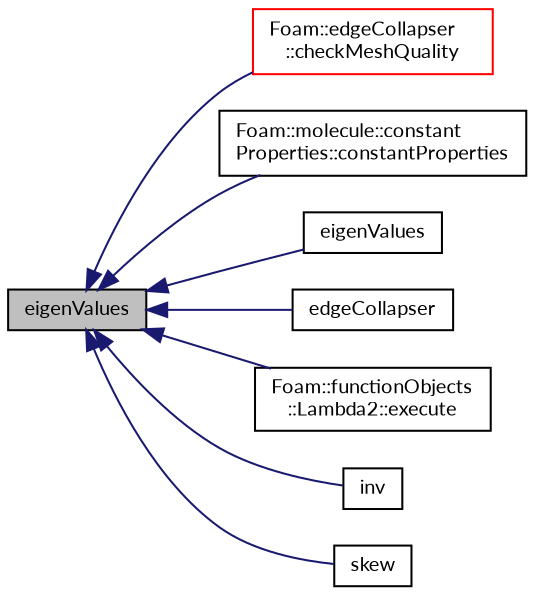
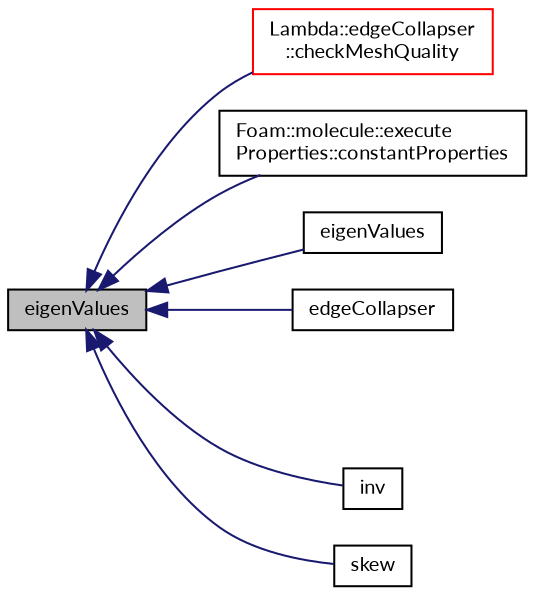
  digraph {
    fontname=Lato
    rankdir=LR
    node [color=black fontname=Lato fontsize=10 shape=record]
    edge [color=midnightblue dir=back fontname=Lato fontsize=10 labelfontname=Helvetica labelfontsize=10 style=solid]
    n1 [fillcolor=grey75 fontcolor=black height=0.2 label=eigenValues style=filled width=0.4]
-   n2 [color=red height=0.2 label="Foam::edgeCollapser\l::checkMeshQuality" width=0.4]
-   n3 [height=0.2 label="Foam::molecule::constant\lProperties::constantProperties" width=0.4]
+   n2 [color=red height=0.2 label="Lambda::edgeCollapser\l::checkMeshQuality" width=0.4]
+   n3 [height=0.2 label="Foam::molecule::execute\lProperties::constantProperties" width=0.4]
    n4 [height=0.2 label=eigenValues width=0.4]
    n5 [height=0.2 label=edgeCollapser width=0.4]
-   n6 [height=0.2 label="Foam::functionObjects\l::Lambda2::execute" width=0.4]
    n7 [height=0.2 label=inv width=0.4]
    n8 [height=0.2 label=skew width=0.4]
    n1 -> n2
    n1 -> n3
    n1 -> n4
    n1 -> n5
-   n1 -> n6
    n1 -> n7
    n1 -> n8
  }
